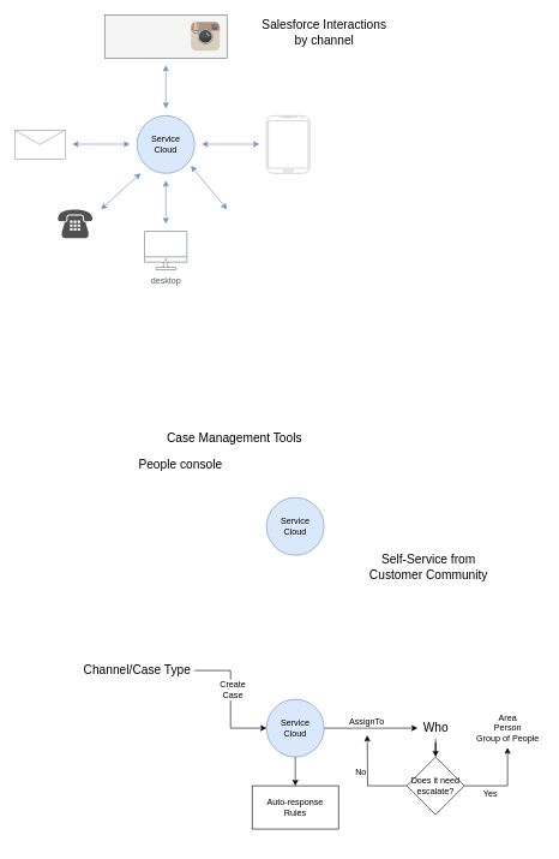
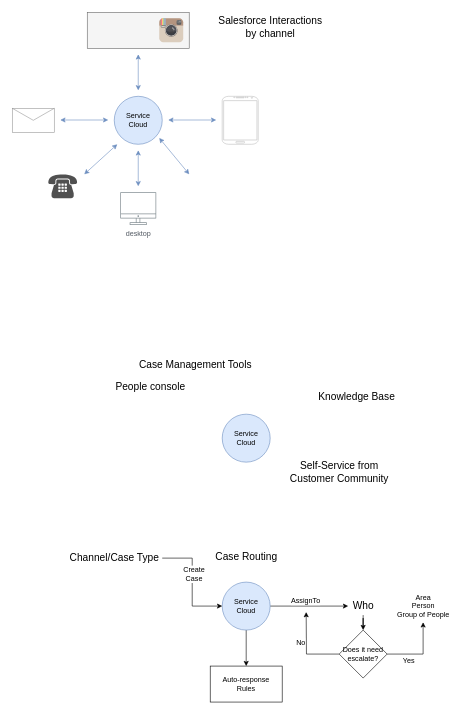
  <mxCell id="0" />
  <mxCell id="1" parent="0" />
  <mxCell id="2" value="Service&lt;br&gt;Cloud" style="ellipse;whiteSpace=wrap;html=1;aspect=fixed;fillColor=#dae8fc;strokeColor=#6c8ebf;" vertex="1" parent="1"><mxGeometry x="190" y="160" width="80" height="80" as="geometry" /></mxCell>
  <mxCell id="3" value="" style="verticalLabelPosition=bottom;shadow=0;dashed=0;align=center;html=1;verticalAlign=top;strokeWidth=1;shape=mxgraph.mockup.misc.mail2;strokeColor=#999999;" vertex="1" parent="1"><mxGeometry x="20" y="180" width="70" height="40" as="geometry" /></mxCell>
  <mxCell id="4" value="" style="verticalLabelPosition=bottom;verticalAlign=top;html=1;shadow=0;dashed=0;strokeWidth=1;shape=mxgraph.android.phone2;strokeColor=#c0c0c0;" vertex="1" parent="1"><mxGeometry x="370" y="160" width="60" height="80" as="geometry" /></mxCell>
  <mxCell id="5" value="" style="whiteSpace=wrap;html=1;fillColor=#f5f5f5;strokeColor=#666666;fontColor=#333333;" vertex="1" parent="1"><mxGeometry x="145" y="20" width="170" height="60" as="geometry" /></mxCell>
  <mxCell id="6" value="" style="shape=image;html=1;verticalAlign=top;verticalLabelPosition=bottom;labelBackgroundColor=#ffffff;imageAspect=0;aspect=fixed;image=https://cdn3.iconfinder.com/data/icons/social-network-2/512/650867-facebook-128.png;fillColor=#f5f5f5;strokeColor=#666666;fontColor=#333333;" vertex="1" parent="1"><mxGeometry x="155" y="30" width="40" height="40" as="geometry" /></mxCell>
  <mxCell id="7" value="" style="shape=image;html=1;verticalAlign=top;verticalLabelPosition=bottom;labelBackgroundColor=#ffffff;imageAspect=0;aspect=fixed;image=https://cdn3.iconfinder.com/data/icons/social-network-2/512/650855-twitter-128.png;fillColor=#f5f5f5;strokeColor=#666666;fontColor=#333333;" vertex="1" parent="1"><mxGeometry x="210" y="30" width="40" height="40" as="geometry" /></mxCell>
  <mxCell id="8" value="" style="dashed=0;outlineConnect=0;html=1;align=center;labelPosition=center;verticalLabelPosition=bottom;verticalAlign=top;shape=mxgraph.weblogos.instagram;fillColor=#f5f5f5;strokeColor=#666666;fontColor=#333333;" vertex="1" parent="1"><mxGeometry x="265" y="30" width="40" height="40" as="geometry" /></mxCell>
  <mxCell id="9" style="edgeStyle=orthogonalEdgeStyle;rounded=0;orthogonalLoop=1;jettySize=auto;html=1;exitX=0.5;exitY=1;exitDx=0;exitDy=0;fillColor=#f5f5f5;strokeColor=#666666;" edge="1" parent="1" source="5" target="5"><mxGeometry relative="1" as="geometry" /></mxCell>
  <mxCell id="10" value="" style="pointerEvents=1;shadow=0;dashed=0;html=1;strokeColor=none;fillColor=#505050;labelPosition=center;verticalLabelPosition=bottom;verticalAlign=top;outlineConnect=0;align=center;shape=mxgraph.office.devices.phone_traditional;" vertex="1" parent="1"><mxGeometry x="80" y="290" width="48" height="40" as="geometry" /></mxCell>
  <mxCell id="11" value="desktop" style="outlineConnect=0;gradientColor=none;fontColor=#545B64;strokeColor=none;fillColor=#879196;dashed=0;verticalLabelPosition=bottom;verticalAlign=top;align=center;html=1;fontSize=12;fontStyle=0;aspect=fixed;shape=mxgraph.aws4.illustration_desktop;pointerEvents=1" vertex="1" parent="1"><mxGeometry x="200" y="320" width="60" height="54.6" as="geometry" /></mxCell>
  <mxCell id="12" value="" style="shape=image;html=1;verticalAlign=top;verticalLabelPosition=bottom;labelBackgroundColor=#ffffff;imageAspect=0;aspect=fixed;image=https://cdn3.iconfinder.com/data/icons/forall/1062/window-128.png" vertex="1" parent="1"><mxGeometry x="320" y="280" width="60" height="60" as="geometry" /></mxCell>
  <mxCell id="13" value="" style="endArrow=classic;startArrow=classic;html=1;fillColor=#dae8fc;strokeColor=#6c8ebf;" edge="1" parent="1"><mxGeometry width="50" height="50" relative="1" as="geometry"><mxPoint x="100" y="199.5" as="sourcePoint" /><mxPoint x="180" y="199.5" as="targetPoint" /></mxGeometry></mxCell>
  <mxCell id="14" value="" style="endArrow=classic;startArrow=classic;html=1;fillColor=#dae8fc;strokeColor=#6c8ebf;" edge="1" parent="1"><mxGeometry width="50" height="50" relative="1" as="geometry"><mxPoint x="280" y="199.5" as="sourcePoint" /><mxPoint x="360" y="199.5" as="targetPoint" /></mxGeometry></mxCell>
  <mxCell id="15" value="" style="endArrow=classic;startArrow=classic;html=1;fillColor=#dae8fc;strokeColor=#6c8ebf;" edge="1" parent="1"><mxGeometry width="50" height="50" relative="1" as="geometry"><mxPoint x="265" y="229.5" as="sourcePoint" /><mxPoint x="315" y="290" as="targetPoint" /></mxGeometry></mxCell>
  <mxCell id="16" value="" style="endArrow=classic;startArrow=classic;html=1;fillColor=#dae8fc;strokeColor=#6c8ebf;" edge="1" parent="1"><mxGeometry width="50" height="50" relative="1" as="geometry"><mxPoint x="195" y="240" as="sourcePoint" /><mxPoint x="140" y="290" as="targetPoint" /></mxGeometry></mxCell>
  <mxCell id="17" value="" style="endArrow=classic;startArrow=classic;html=1;fillColor=#dae8fc;strokeColor=#6c8ebf;" edge="1" parent="1"><mxGeometry width="50" height="50" relative="1" as="geometry"><mxPoint x="230" y="250" as="sourcePoint" /><mxPoint x="230" y="310" as="targetPoint" /></mxGeometry></mxCell>
  <mxCell id="18" value="" style="endArrow=classic;startArrow=classic;html=1;fillColor=#dae8fc;strokeColor=#6c8ebf;" edge="1" parent="1"><mxGeometry width="50" height="50" relative="1" as="geometry"><mxPoint x="230" y="150" as="sourcePoint" /><mxPoint x="230" y="90" as="targetPoint" /></mxGeometry></mxCell>
  <mxCell id="19" value="Salesforce Interactions&lt;br style=&quot;font-size: 17px;&quot;&gt;by channel" style="text;html=1;align=center;verticalAlign=middle;resizable=0;points=[];autosize=1;fontColor=#000000;fontSize=17;" vertex="1" parent="1"><mxGeometry x="355" y="20" width="190" height="50" as="geometry" /></mxCell>
  <mxCell id="20" value="Service&lt;br&gt;Cloud" style="ellipse;whiteSpace=wrap;html=1;aspect=fixed;fillColor=#dae8fc;strokeColor=#6c8ebf;" vertex="1" parent="1"><mxGeometry x="370" y="690" width="80" height="80" as="geometry" /></mxCell>
  <mxCell id="21" value="" style="shape=image;html=1;verticalAlign=top;verticalLabelPosition=bottom;labelBackgroundColor=#ffffff;imageAspect=0;aspect=fixed;image=https://cdn2.iconfinder.com/data/icons/free-1/128/Page__web__web_page-128.png;fontSize=17;fontColor=#000000;" vertex="1" parent="1"><mxGeometry x="200.5" y="660" width="99" height="99" as="geometry" /></mxCell>
  <mxCell id="22" value="People console" style="text;html=1;align=center;verticalAlign=middle;resizable=0;points=[];autosize=1;fontSize=17;fontColor=#000000;" vertex="1" parent="1"><mxGeometry x="180" y="630" width="140" height="30" as="geometry" /></mxCell>
  <mxCell id="23" value="Case Management Tools" style="text;html=1;align=center;verticalAlign=middle;resizable=0;points=[];autosize=1;fontSize=17;fontColor=#000000;" vertex="1" parent="1"><mxGeometry x="225" y="593" width="200" height="30" as="geometry" /></mxCell>
- <mxCell id="25" value="Self-Service from &lt;br&gt;Customer Community" style="text;html=1;align=center;verticalAlign=middle;resizable=0;points=[];autosize=1;fontSize=17;fontColor=#000000;" vertex="1" parent="1"><mxGeometry x="505" y="762" width="180" height="50" as="geometry" /></mxCell>
+ <mxCell id="24" value="Knowledge Base" style="text;html=1;align=center;verticalAlign=middle;resizable=0;points=[];autosize=1;fontSize=17;fontColor=#000000;" vertex="1" parent="1"><mxGeometry x="524" y="647" width="140" height="30" as="geometry" /></mxCell>
+ <mxCell id="25" value="Self-Service from &lt;br&gt;Customer Community" style="text;html=1;align=center;verticalAlign=middle;resizable=0;points=[];autosize=1;fontSize=17;fontColor=#000000;" vertex="1" parent="1"><mxGeometry x="475" y="762" width="180" height="50" as="geometry" /></mxCell>
  <mxCell id="26" style="edgeStyle=orthogonalEdgeStyle;rounded=0;orthogonalLoop=1;jettySize=auto;html=1;exitX=1;exitY=0.5;exitDx=0;exitDy=0;fontSize=17;fontColor=#000000;" edge="1" parent="1" source="29" target="35"><mxGeometry relative="1" as="geometry" /></mxCell>
  <mxCell id="27" value="AssignTo" style="text;html=1;align=center;verticalAlign=middle;resizable=0;points=[];labelBackgroundColor=#ffffff;fontSize=12;fontColor=#000000;" vertex="1" connectable="0" parent="26"><mxGeometry x="-0.101" y="-1" relative="1" as="geometry"><mxPoint y="-11" as="offset" /></mxGeometry></mxCell>
  <mxCell id="28" style="edgeStyle=orthogonalEdgeStyle;rounded=0;orthogonalLoop=1;jettySize=auto;html=1;exitX=0.5;exitY=1;exitDx=0;exitDy=0;fontSize=12;fontColor=#000000;entryX=0.5;entryY=0;entryDx=0;entryDy=0;" edge="1" parent="1" source="29" target="42"><mxGeometry relative="1" as="geometry"><mxPoint x="410" y="1100" as="targetPoint" /></mxGeometry></mxCell>
  <mxCell id="29" value="Service&lt;br&gt;Cloud" style="ellipse;whiteSpace=wrap;html=1;aspect=fixed;fillColor=#dae8fc;strokeColor=#6c8ebf;" vertex="1" parent="1"><mxGeometry x="370" y="970" width="80" height="80" as="geometry" /></mxCell>
+ <mxCell id="30" value="Case Routing" style="text;html=1;align=center;verticalAlign=middle;resizable=0;points=[];autosize=1;fontSize=17;fontColor=#000000;" vertex="1" parent="1"><mxGeometry x="350" y="913" width="120" height="30" as="geometry" /></mxCell>
  <mxCell id="31" style="edgeStyle=orthogonalEdgeStyle;rounded=0;orthogonalLoop=1;jettySize=auto;html=1;entryX=0;entryY=0.5;entryDx=0;entryDy=0;fontSize=17;fontColor=#000000;" edge="1" parent="1" source="33" target="29"><mxGeometry relative="1" as="geometry" /></mxCell>
  <mxCell id="32" value="Create&lt;br&gt;Case" style="text;html=1;align=center;verticalAlign=middle;resizable=0;points=[];labelBackgroundColor=#ffffff;fontSize=12;fontColor=#000000;" vertex="1" connectable="0" parent="31"><mxGeometry x="0.04" y="-1" relative="1" as="geometry"><mxPoint x="3" y="-18" as="offset" /></mxGeometry></mxCell>
  <mxCell id="33" value="Channel/Case Type" style="text;html=1;align=center;verticalAlign=middle;resizable=0;points=[];autosize=1;fontSize=17;fontColor=#000000;" vertex="1" parent="1"><mxGeometry x="110" y="915" width="160" height="30" as="geometry" /></mxCell>
  <mxCell id="34" style="edgeStyle=orthogonalEdgeStyle;rounded=0;orthogonalLoop=1;jettySize=auto;html=1;entryX=0.5;entryY=0;entryDx=0;entryDy=0;fontSize=12;fontColor=#000000;" edge="1" parent="1" source="35" target="41"><mxGeometry relative="1" as="geometry" /></mxCell>
  <mxCell id="35" value="Who" style="text;html=1;align=center;verticalAlign=middle;resizable=0;points=[];autosize=1;fontSize=17;fontColor=#000000;" vertex="1" parent="1"><mxGeometry x="580" y="995" width="50" height="30" as="geometry" /></mxCell>
  <mxCell id="36" value="Area&lt;br&gt;Person&lt;br&gt;Group of People" style="text;html=1;align=center;verticalAlign=middle;resizable=0;points=[];autosize=1;fontSize=12;fontColor=#000000;" vertex="1" parent="1"><mxGeometry x="655" y="985" width="100" height="50" as="geometry" /></mxCell>
  <mxCell id="37" style="edgeStyle=orthogonalEdgeStyle;rounded=0;orthogonalLoop=1;jettySize=auto;html=1;exitX=1;exitY=0.5;exitDx=0;exitDy=0;entryX=0.5;entryY=1.04;entryDx=0;entryDy=0;entryPerimeter=0;fontSize=12;fontColor=#000000;" edge="1" parent="1" source="41" target="36"><mxGeometry relative="1" as="geometry" /></mxCell>
  <mxCell id="38" value="Yes" style="text;html=1;align=center;verticalAlign=middle;resizable=0;points=[];labelBackgroundColor=#ffffff;fontSize=12;fontColor=#000000;" vertex="1" connectable="0" parent="37"><mxGeometry x="-0.133" y="-1" relative="1" as="geometry"><mxPoint x="-14" y="9" as="offset" /></mxGeometry></mxCell>
  <mxCell id="39" style="edgeStyle=orthogonalEdgeStyle;rounded=0;orthogonalLoop=1;jettySize=auto;html=1;exitX=0;exitY=0.5;exitDx=0;exitDy=0;fontSize=12;fontColor=#000000;" edge="1" parent="1" source="41"><mxGeometry relative="1" as="geometry"><mxPoint x="510" y="1020" as="targetPoint" /></mxGeometry></mxCell>
  <mxCell id="40" value="No" style="text;html=1;align=center;verticalAlign=middle;resizable=0;points=[];labelBackgroundColor=#ffffff;fontSize=12;fontColor=#000000;" vertex="1" connectable="0" parent="39"><mxGeometry x="-0.168" y="-10" relative="1" as="geometry"><mxPoint x="-13" y="-10" as="offset" /></mxGeometry></mxCell>
  <mxCell id="41" value="Does it need escalate?" style="rhombus;whiteSpace=wrap;html=1;fontSize=12;fontColor=#000000;" vertex="1" parent="1"><mxGeometry x="565" y="1050" width="80" height="80" as="geometry" /></mxCell>
- <mxCell id="42" value="Auto-response&lt;br&gt;Rules" style="rounded=0;whiteSpace=wrap;html=1;fontSize=12;fontColor=#000000;" vertex="1" parent="1"><mxGeometry x="350" y="1090" width="120" height="60" as="geometry" /></mxCell>
+ <mxCell id="42" value="Auto-response&lt;br&gt;Rules" style="rounded=0;whiteSpace=wrap;html=1;fontSize=12;fontColor=#000000;" vertex="1" parent="1"><mxGeometry x="350" y="1110" width="120" height="60" as="geometry" /></mxCell>
